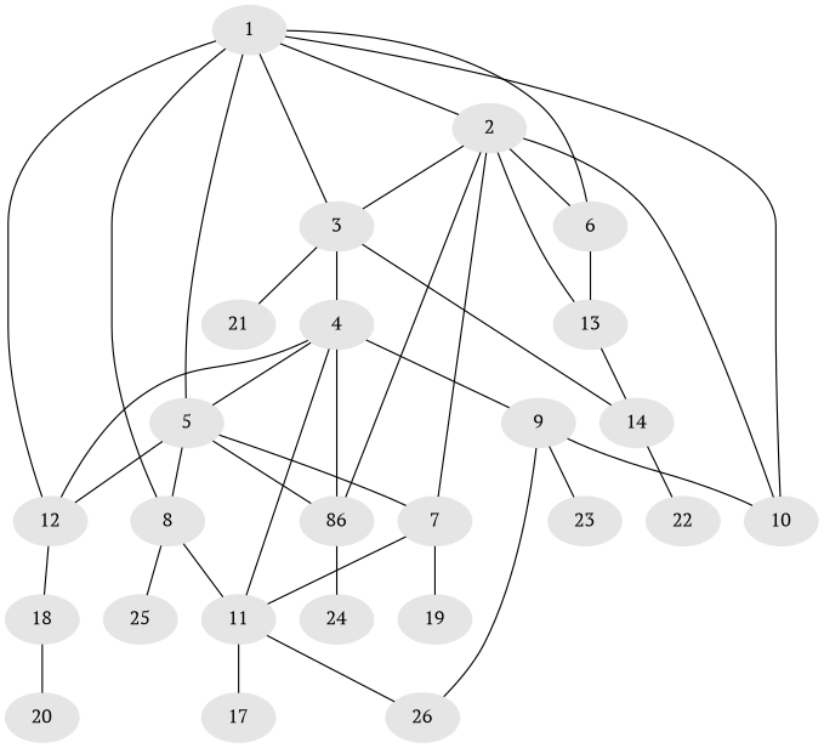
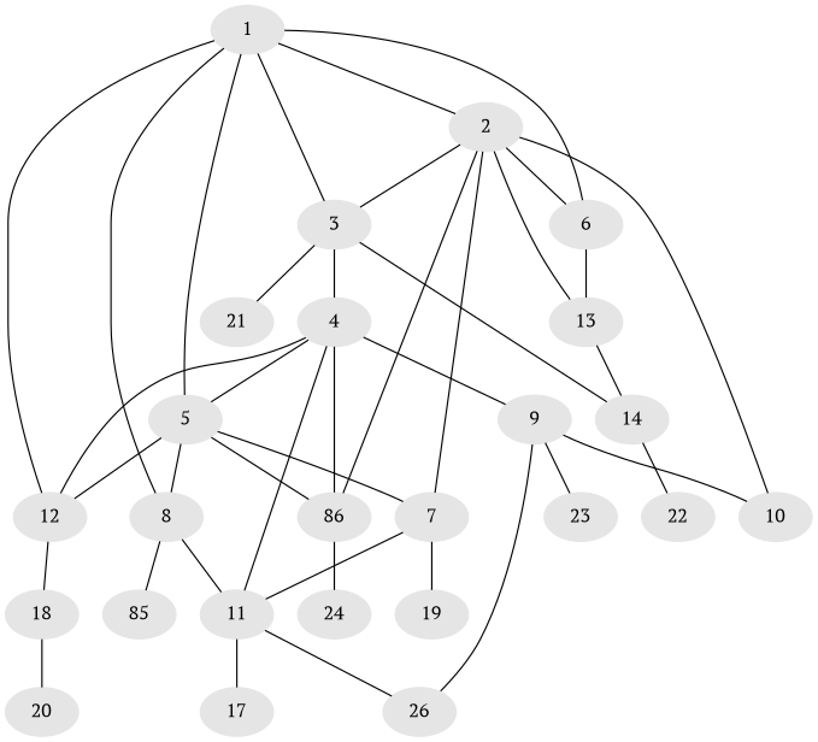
  graph {
    fontname="PT Serif"
    node [color=gray90 fontname="PT Serif" style=filled]
    edge [fontname="PT Serif" weight=1.0]
    1
    2
    3
    5
    6
    8
    10
    12
    7
    13
    n11 [label=86]
    4
    14
    21
    11
-   25
+   25 [label=85]
    18
    19
    24
    9
    22
    23
    26
    17
    20
    1 -- 2
    1 -- 3
    1 -- 5 [weight=2.0]
    1 -- 6
    1 -- 8
-   1 -- 10
    1 -- 12
    2 -- 3
    2 -- 6
    2 -- 10 [weight=2.0]
    2 -- 7
    2 -- 13
    2 -- n11
    3 -- 4
    3 -- 14
    3 -- 21
    5 -- 8
    5 -- 12
    5 -- 7
    5 -- n11
    6 -- 13
    8 -- 11
    8 -- 25
    12 -- 18
    7 -- 11
    7 -- 19
    13 -- 14
    n11 -- 24
    4 -- 5
    4 -- 12
    4 -- n11
    4 -- 11
    4 -- 9
    14 -- 22
    11 -- 26
    11 -- 17
    18 -- 20
    9 -- 10
    9 -- 23
    9 -- 26
  }
